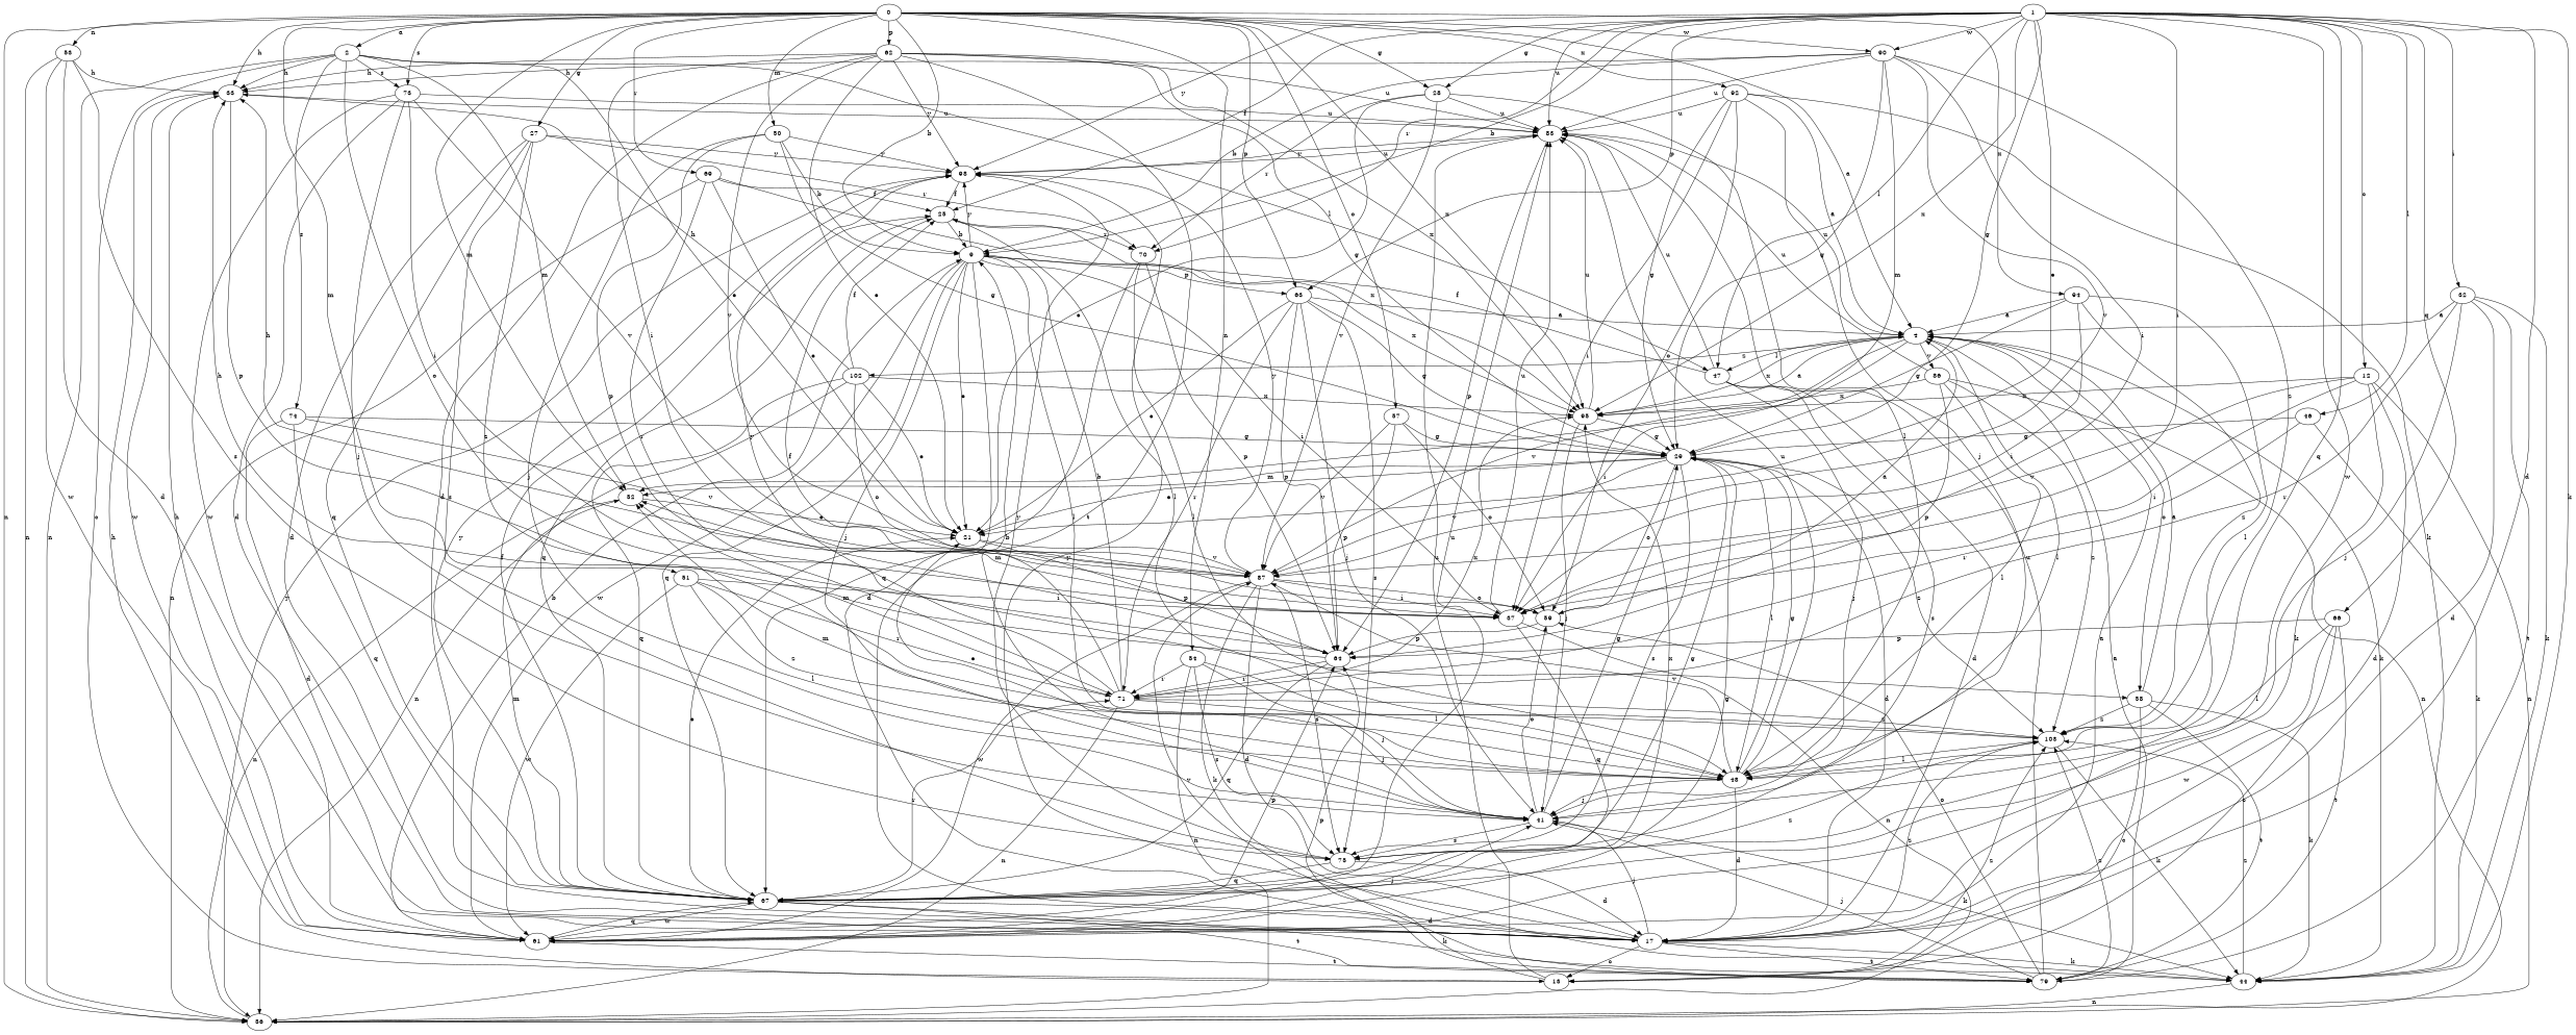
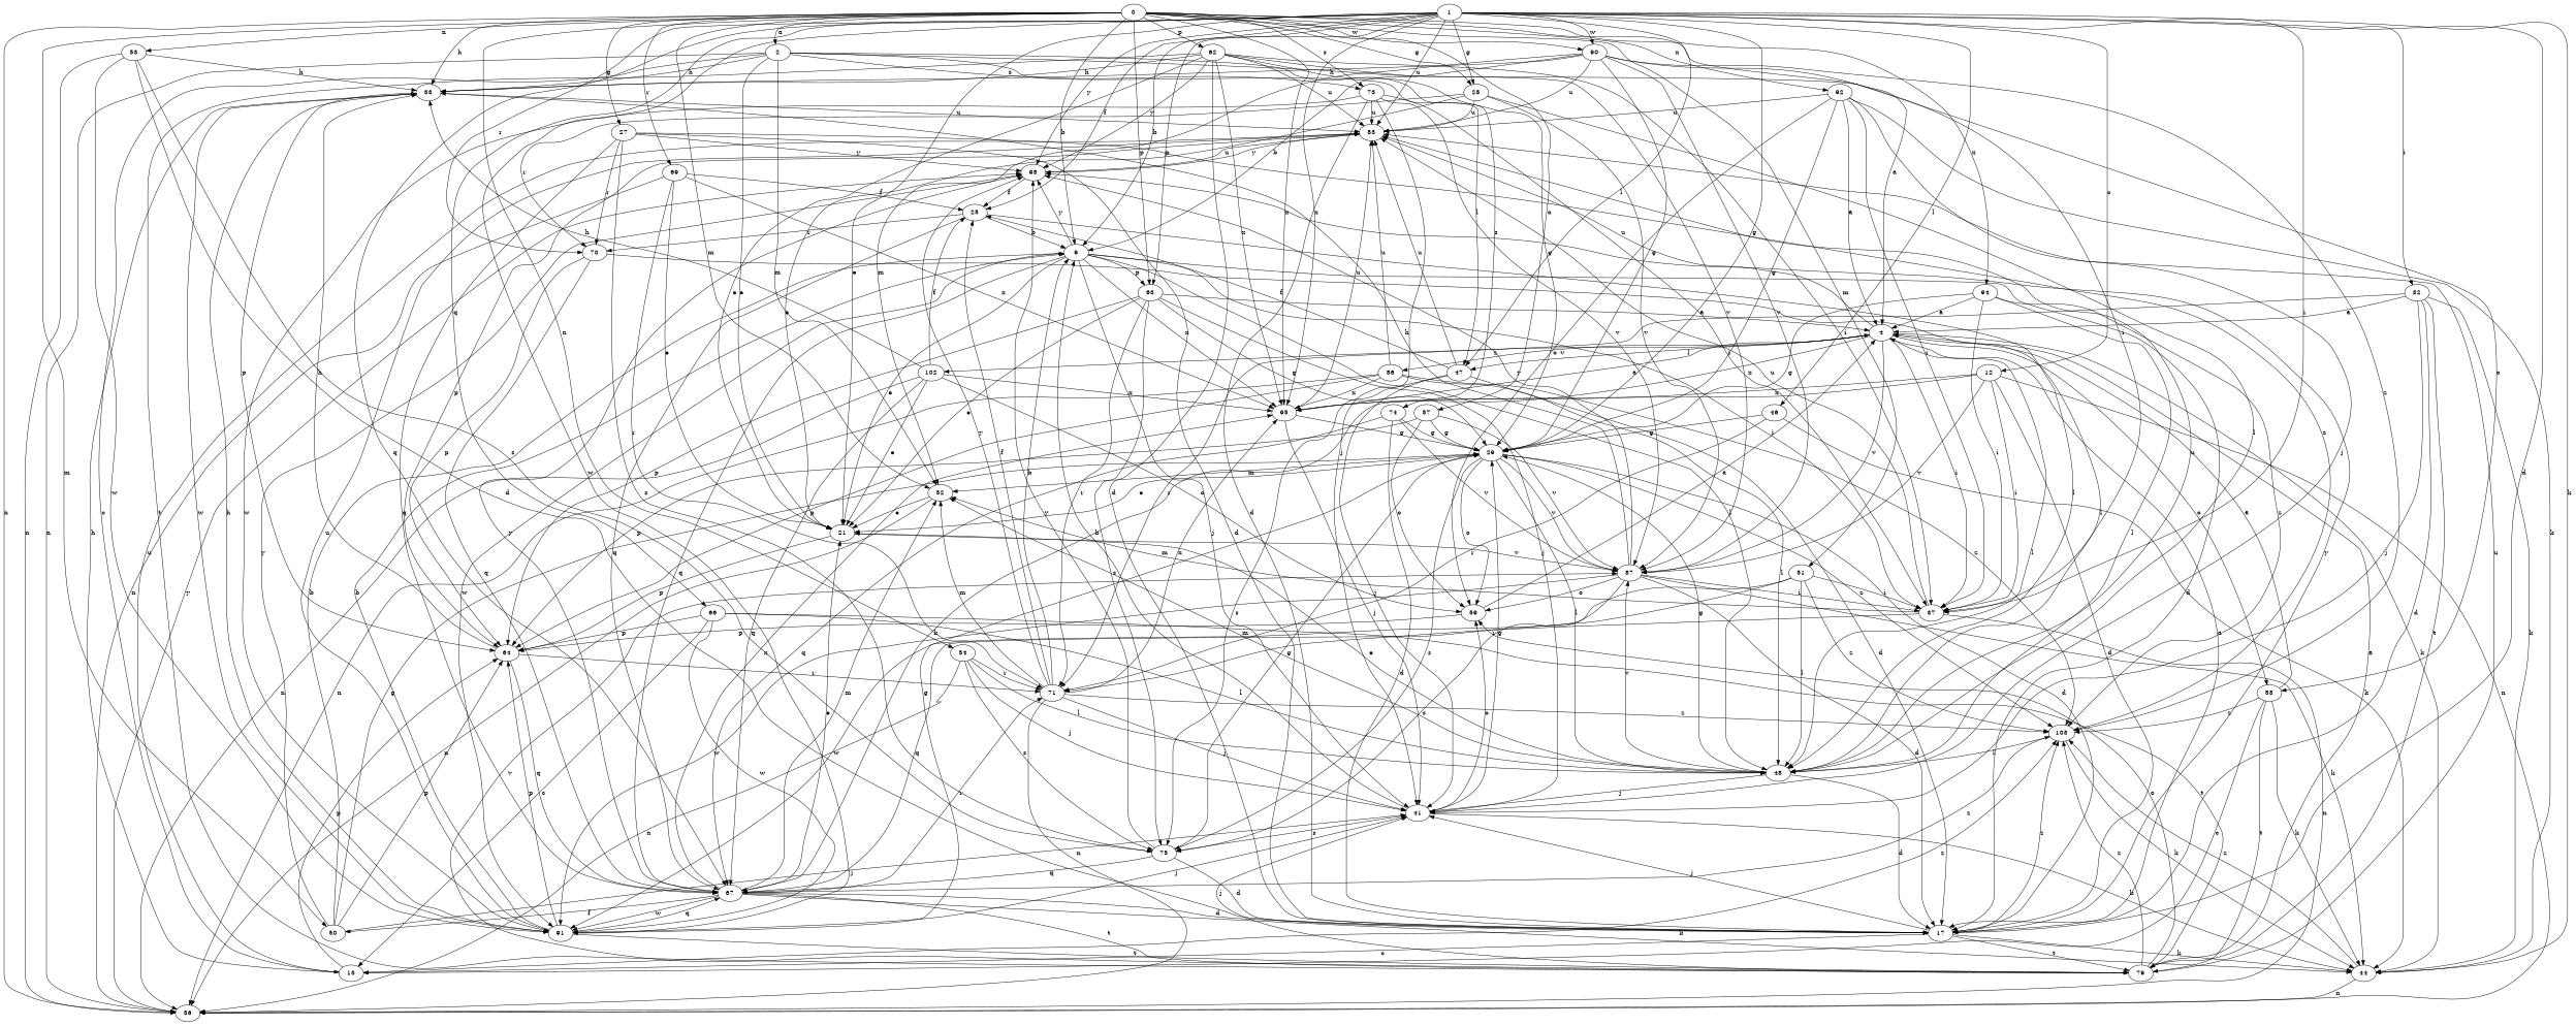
  strict digraph {
    0
    2
    4
    9
    27
    28
    33
    50
    51
    52
    53
    54
    56
    57
    62
    63
    69
    73
    90
    92
    94
    95
    21
    47
    13
    58
    74
    37
    44
    83
    48
    86
    87
    102
    17
    67
-   91 [label=61]
+   91
    98
    41
    70
    103
    75
    64
    29
    71
    59
    79
    25
    1
    12
    n51 [label=32]
    46
    66
    0 -> 2 [label=a]
    0 -> 4 [label=a]
    0 -> 9 [label=b]
    0 -> 27 [label=g]
    0 -> 28 [label=g]
    0 -> 33 [label=h]
    0 -> 50 [label=m]
    0 -> 51 [label=m]
    0 -> 52 [label=m]
    0 -> 53 [label=n]
    0 -> 54 [label=n]
    0 -> 56 [label=n]
    0 -> 57 [label=o]
    0 -> 62 [label=p]
    0 -> 63 [label=p]
    0 -> 69 [label=r]
    0 -> 73 [label=s]
    0 -> 90 [label=w]
    0 -> 92 [label=x]
    0 -> 94 [label=x]
    0 -> 95 [label=x]
    2 -> 33 [label=h]
    2 -> 52 [label=m]
    2 -> 56 [label=n]
    2 -> 73 [label=s]
    2 -> 21 [label=e]
    2 -> 47 [label=l]
    2 -> 13 [label=c]
    2 -> 58 [label=o]
    2 -> 74 [label=s]
    4 -> 95 [label=x]
    4 -> 47 [label=l]
    4 -> 58 [label=o]
    4 -> 37 [label=i]
    4 -> 44 [label=k]
    4 -> 83 [label=u]
    4 -> 48 [label=l]
    4 -> 86 [label=v]
    4 -> 87 [label=v]
    4 -> 102 [label=z]
    9 -> 63 [label=p]
    9 -> 95 [label=x]
    9 -> 21 [label=e]
    9 -> 37 [label=i]
    9 -> 48 [label=l]
    9 -> 17 [label=d]
    9 -> 67 [label=q]
    9 -> 91 [label=w]
    9 -> 98 [label=y]
    9 -> 41 [label=j]
    27 -> 17 [label=d]
    27 -> 67 [label=q]
    27 -> 98 [label=y]
    27 -> 70 [label=r]
    27 -> 103 [label=z]
    27 -> 75 [label=s]
    28 -> 21 [label=e]
    28 -> 83 [label=u]
    28 -> 48 [label=l]
    28 -> 87 [label=v]
    28 -> 70 [label=r]
    33 -> 83 [label=u]
    33 -> 91 [label=w]
    33 -> 64 [label=p]
    50 -> 9 [label=b]
    50 -> 98 [label=y]
    50 -> 41 [label=j]
    50 -> 64 [label=p]
    50 -> 29 [label=g]
    51 -> 37 [label=i]
    51 -> 48 [label=l]
    51 -> 91 [label=w]
    51 -> 103 [label=z]
    51 -> 71 [label=r]
    52 -> 56 [label=n]
    52 -> 21 [label=e]
    53 -> 33 [label=h]
    53 -> 56 [label=n]
    53 -> 17 [label=d]
    53 -> 91 [label=w]
    53 -> 75 [label=s]
    54 -> 56 [label=n]
    54 -> 48 [label=l]
    54 -> 41 [label=j]
    54 -> 75 [label=s]
    54 -> 71 [label=r]
    56 -> 98 [label=y]
    57 -> 87 [label=v]
    57 -> 64 [label=p]
    57 -> 29 [label=g]
    57 -> 59 [label=o]
    62 -> 33 [label=h]
    62 -> 95 [label=x]
    62 -> 21 [label=e]
    62 -> 37 [label=i]
    62 -> 83 [label=u]
    62 -> 87 [label=v]
    62 -> 17 [label=d]
    62 -> 98 [label=y]
    62 -> 29 [label=g]
    62 -> 79 [label=t]
    63 -> 4 [label=a]
    63 -> 21 [label=e]
    63 -> 41 [label=j]
    63 -> 75 [label=s]
    63 -> 64 [label=p]
    63 -> 29 [label=g]
    63 -> 71 [label=r]
    69 -> 56 [label=n]
    69 -> 95 [label=x]
    69 -> 21 [label=e]
    69 -> 71 [label=r]
    69 -> 25 [label=f]
    73 -> 37 [label=i]
    73 -> 83 [label=u]
    73 -> 87 [label=v]
    73 -> 17 [label=d]
    73 -> 91 [label=w]
    73 -> 41 [label=j]
    90 -> 9 [label=b]
    90 -> 33 [label=h]
    90 -> 52 [label=m]
    90 -> 37 [label=i]
    90 -> 83 [label=u]
    90 -> 87 [label=v]
    90 -> 103 [label=z]
    90 -> 29 [label=g]
    92 -> 4 [label=a]
    92 -> 37 [label=i]
    92 -> 44 [label=k]
    92 -> 83 [label=u]
    92 -> 41 [label=j]
    92 -> 29 [label=g]
    92 -> 59 [label=o]
    94 -> 4 [label=a]
    94 -> 37 [label=i]
    94 -> 48 [label=l]
    94 -> 103 [label=z]
    94 -> 29 [label=g]
    95 -> 4 [label=a]
    95 -> 83 [label=u]
    95 -> 41 [label=j]
    95 -> 29 [label=g]
    21 -> 87 [label=v]
    21 -> 64 [label=p]
    47 -> 83 [label=u]
    47 -> 17 [label=d]
    47 -> 41 [label=j]
    47 -> 75 [label=s]
    47 -> 25 [label=f]
    13 -> 33 [label=h]
    13 -> 83 [label=u]
    13 -> 103 [label=z]
    13 -> 64 [label=p]
    58 -> 4 [label=a]
    58 -> 13 [label=c]
    58 -> 44 [label=k]
    58 -> 103 [label=z]
    58 -> 79 [label=t]
    74 -> 87 [label=v]
    74 -> 17 [label=d]
    74 -> 67 [label=q]
    74 -> 29 [label=g]
    37 -> 52 [label=m]
    37 -> 56 [label=n]
    37 -> 83 [label=u]
    37 -> 67 [label=q]
    44 -> 56 [label=n]
    44 -> 103 [label=z]
    83 -> 98 [label=y]
    83 -> 64 [label=p]
    48 -> 52 [label=m]
    48 -> 21 [label=e]
    48 -> 83 [label=u]
    48 -> 87 [label=v]
    48 -> 17 [label=d]
    48 -> 41 [label=j]
    48 -> 29 [label=g]
    86 -> 56 [label=n]
    86 -> 95 [label=x]
    86 -> 83 [label=u]
    86 -> 48 [label=l]
    86 -> 103 [label=z]
    86 -> 64 [label=p]
    87 -> 33 [label=h]
    87 -> 37 [label=i]
    87 -> 44 [label=k]
    87 -> 17 [label=d]
    87 -> 91 [label=w]
    87 -> 98 [label=y]
    87 -> 75 [label=s]
    87 -> 59 [label=o]
    102 -> 33 [label=h]
    102 -> 56 [label=n]
    102 -> 95 [label=x]
    102 -> 21 [label=e]
    102 -> 67 [label=q]
    102 -> 59 [label=o]
    102 -> 25 [label=f]
    17 -> 4 [label=a]
    17 -> 13 [label=c]
    17 -> 44 [label=k]
    17 -> 98 [label=y]
    17 -> 41 [label=j]
    17 -> 103 [label=z]
    17 -> 79 [label=t]
    67 -> 52 [label=m]
    67 -> 95 [label=x]
    67 -> 21 [label=e]
    67 -> 44 [label=k]
    67 -> 17 [label=d]
    67 -> 91 [label=w]
    67 -> 98 [label=y]
    67 -> 103 [label=z]
    67 -> 71 [label=r]
    67 -> 79 [label=t]
-   67 -> 25 [label=f]
+   67 -> 50 [label=f]
    91 -> 9 [label=b]
    91 -> 33 [label=h]
    91 -> 83 [label=u]
    91 -> 67 [label=q]
    91 -> 41 [label=j]
    91 -> 64 [label=p]
    91 -> 29 [label=g]
    91 -> 79 [label=t]
    98 -> 83 [label=u]
    98 -> 25 [label=f]
    41 -> 9 [label=b]
    41 -> 44 [label=k]
    41 -> 75 [label=s]
    41 -> 29 [label=g]
    41 -> 59 [label=o]
    70 -> 48 [label=l]
    70 -> 67 [label=q]
    70 -> 64 [label=p]
    103 -> 44 [label=k]
    103 -> 48 [label=l]
    75 -> 17 [label=d]
    75 -> 67 [label=q]
    75 -> 98 [label=y]
    75 -> 29 [label=g]
    64 -> 33 [label=h]
    64 -> 67 [label=q]
    64 -> 71 [label=r]
    29 -> 52 [label=m]
    29 -> 21 [label=e]
    29 -> 48 [label=l]
    29 -> 87 [label=v]
    29 -> 17 [label=d]
    29 -> 103 [label=z]
    29 -> 75 [label=s]
    29 -> 59 [label=o]
    71 -> 9 [label=b]
    71 -> 52 [label=m]
    71 -> 56 [label=n]
    71 -> 95 [label=x]
    71 -> 98 [label=y]
    71 -> 41 [label=j]
    71 -> 103 [label=z]
    71 -> 25 [label=f]
    59 -> 4 [label=a]
    59 -> 64 [label=p]
    79 -> 4 [label=a]
    79 -> 83 [label=u]
    79 -> 87 [label=v]
    79 -> 41 [label=j]
    79 -> 103 [label=z]
    79 -> 59 [label=o]
    25 -> 9 [label=b]
    25 -> 48 [label=l]
    25 -> 67 [label=q]
    25 -> 70 [label=r]
    1 -> 9 [label=b]
    1 -> 28 [label=g]
    1 -> 63 [label=p]
    1 -> 90 [label=w]
    1 -> 95 [label=x]
    1 -> 21 [label=e]
    1 -> 47 [label=l]
    1 -> 37 [label=i]
    1 -> 44 [label=k]
    1 -> 83 [label=u]
    1 -> 17 [label=d]
    1 -> 67 [label=q]
    1 -> 91 [label=w]
    1 -> 98 [label=y]
    1 -> 70 [label=r]
    1 -> 29 [label=g]
    1 -> 25 [label=f]
    1 -> 12 [label=c]
    1 -> n51 [label=i]
    1 -> 46 [label=l]
    1 -> 66 [label=q]
    12 -> 56 [label=n]
    12 -> 95 [label=x]
    12 -> 37 [label=i]
    12 -> 87 [label=v]
    12 -> 17 [label=d]
    12 -> 67 [label=k]
    n51 -> 4 [label=a]
    n51 -> 44 [label=k]
    n51 -> 17 [label=d]
    n51 -> 41 [label=j]
    n51 -> 71 [label=r]
    n51 -> 79 [label=t]
    46 -> 44 [label=k]
    46 -> 29 [label=g]
    46 -> 71 [label=r]
    66 -> 13 [label=c]
    66 -> 48 [label=l]
    66 -> 91 [label=w]
    66 -> 64 [label=p]
    66 -> 79 [label=t]
  }
